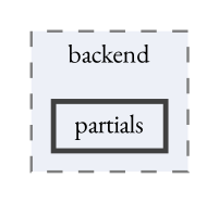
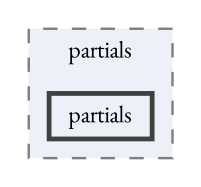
  digraph {
    compound=true
    fontname="EB Garamond"
    n1 [color=grey25 fillcolor="#edf0f7" fontname="EB Garamond" fontsize=10 height=0.2 label=partials shape=box style="filled,bold" width=0.4]
    subgraph cluster_1 {
      bgcolor="#edf0f7"
      fontsize=10
-     label=backend
+     label=partials
      pencolor=grey50
      style="filled,dashed"
      n1
    }
  }
